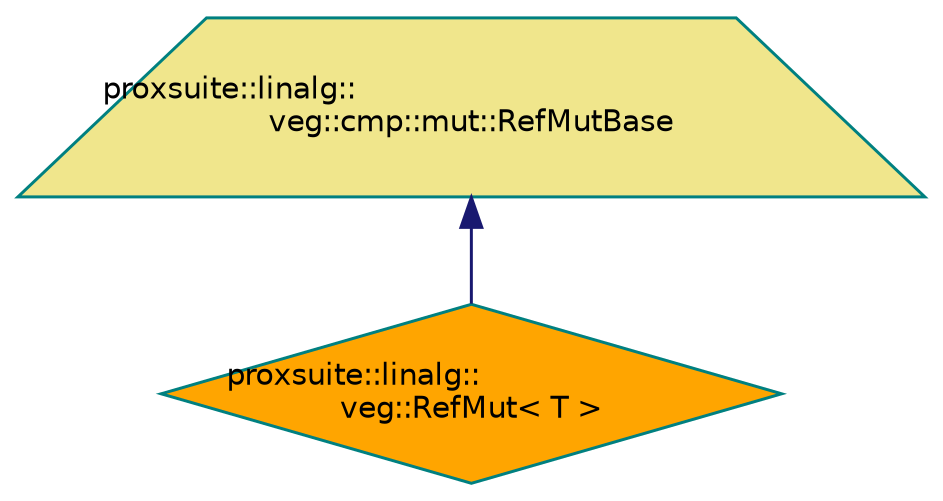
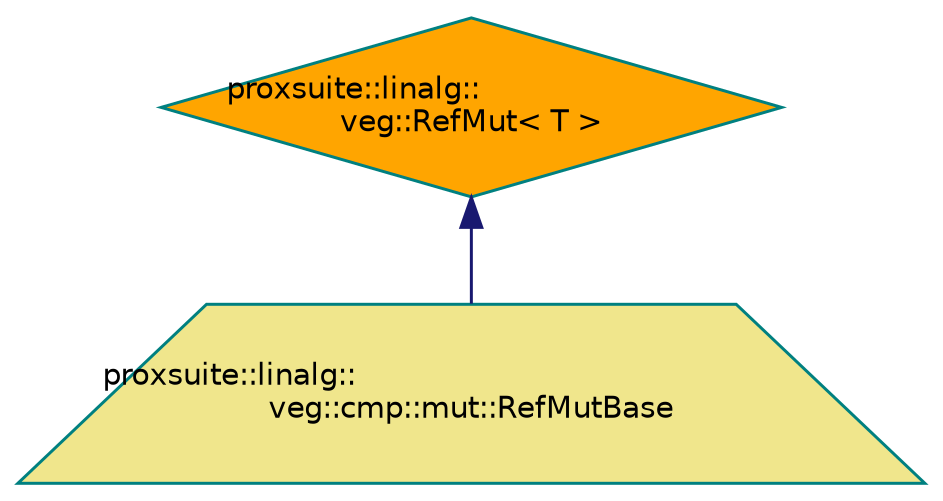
  digraph {
    node [color=teal fontname=Helvetica fontsize=10 style=filled]
    n1 [fillcolor=orange fontcolor=black height=0.2 label="proxsuite::linalg::\lveg::RefMut\< T \>" shape=diamond width=0.4]
    n2 [height=0.2 label="proxsuite::linalg::\lveg::cmp::mut::RefMutBase" shape=trapezium width=0.4 fillcolor=khaki]
-   n2 -> n1 [color=midnightblue dir=back fontname=Helvetica fontsize=10 labelfontname=Helvetica labelfontsize=10 style=solid]
+   n1 -> n2 [color=midnightblue dir=back fontname=Helvetica fontsize=10 labelfontname=Helvetica labelfontsize=10 style=solid]
  }
